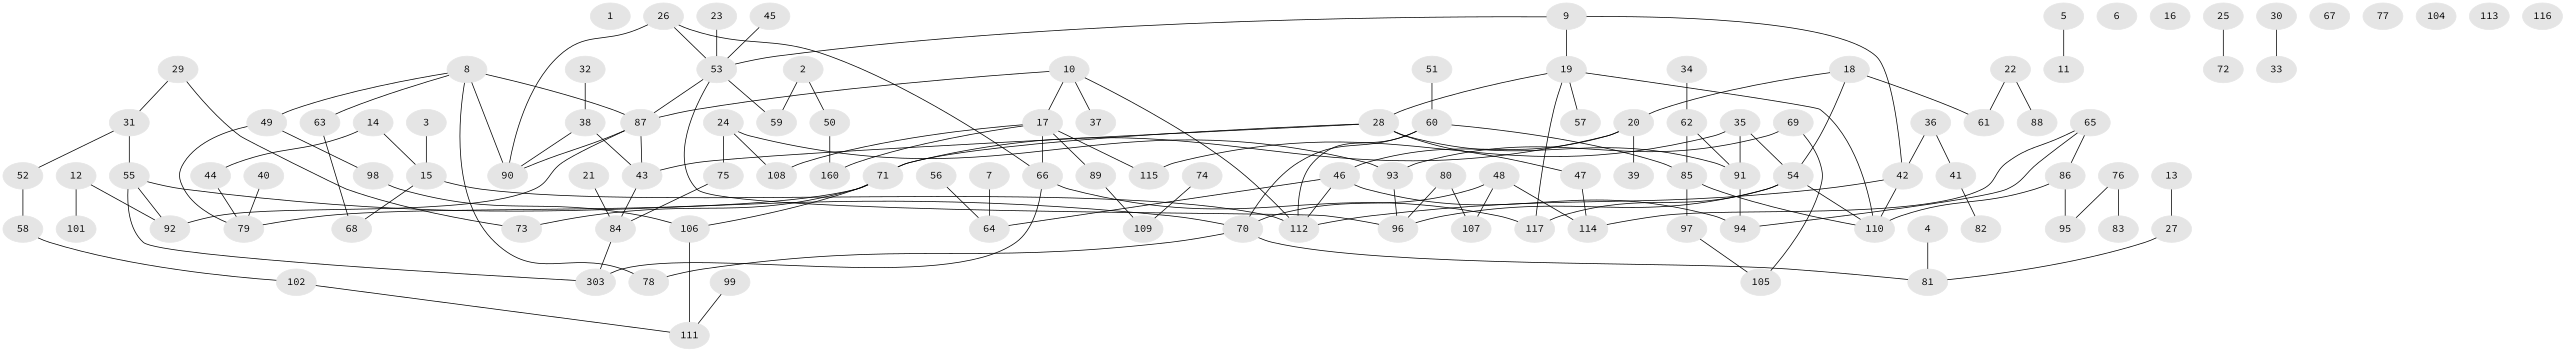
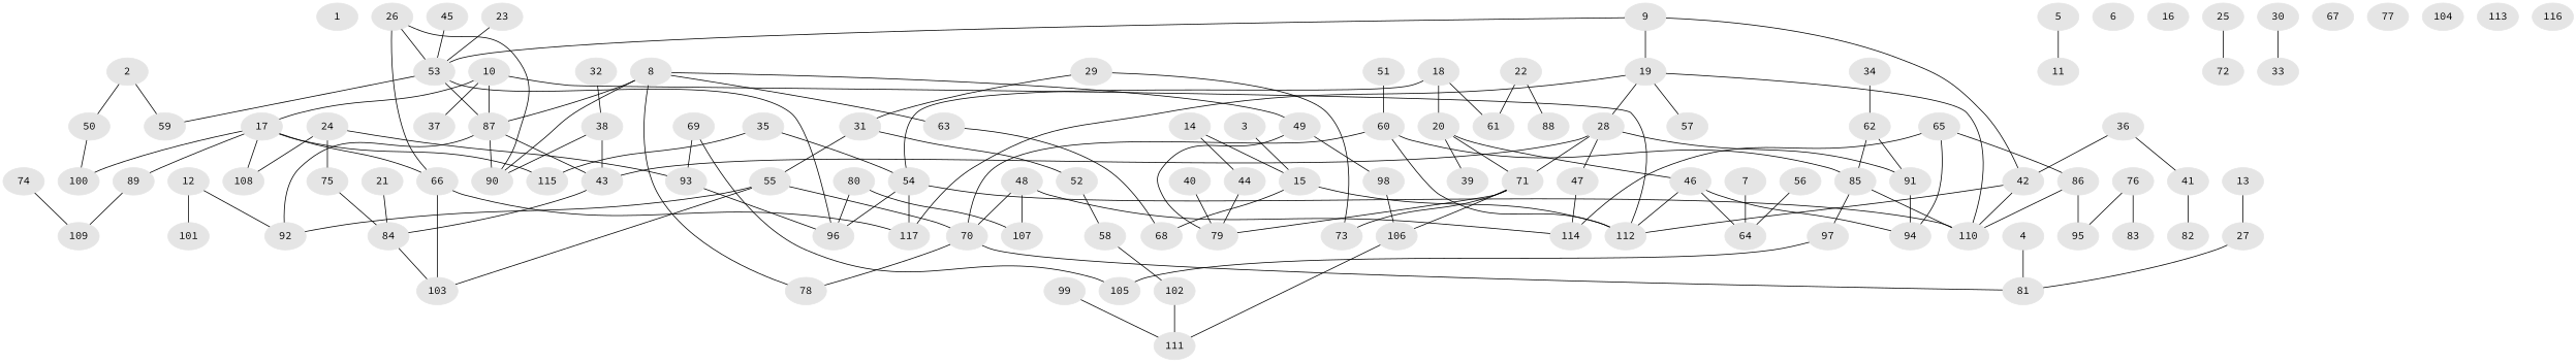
  graph {
    fontname="Source Code Pro"
    node [color=gray90 fontname="Source Code Pro" style=filled]
    edge [fontname="Source Code Pro"]
    1
    2
    50
    59
-   100 [label=160]
+   100
    3
    15
    112
    68
    4
    81
    5
    11
    6
    7
    64
    8
    49
    63
    78
    87
    90
    79
    98
    92
    43
    9
    19
    42
    53
    28
    57
    110
    117
    96
    10
    17
    37
    66
    89
    108
    115
    12
    101
    13
    27
    14
    44
    16
-   103 [label=303]
+   103
    109
    18
    20
    54
    61
    39
    46
    71
    47
    91
    94
    73
    106
    21
    84
    22
    88
    23
    24
    75
    93
    25
    72
    26
    114
    29
    31
    52
    55
    30
    33
    58
    70
    32
    38
    34
    62
    85
    35
    36
    41
    82
    40
    45
    48
    107
    51
    60
    102
    56
    111
    97
    65
    86
    95
    67
    69
    105
    74
    76
    83
    77
    80
    99
    104
    113
    116
    2 -- 50
    2 -- 59
    50 -- 100
    3 -- 15
    15 -- 112
    15 -- 68
    4 -- 81
    5 -- 11
    7 -- 64
    8 -- 49
    8 -- 63
    8 -- 78
    8 -- 87
    8 -- 90
    49 -- 79
    49 -- 98
    63 -- 68
    87 -- 90
    87 -- 92
    87 -- 43
    98 -- 106
    43 -- 84
    9 -- 19
    9 -- 42
    9 -- 53
    19 -- 28
    19 -- 57
    19 -- 110
    19 -- 117
    42 -- 112
    42 -- 110
    53 -- 59
    53 -- 87
    53 -- 96
    28 -- 43
    28 -- 71
    28 -- 47
    28 -- 91
    10 -- 112
    10 -- 87
    10 -- 17
    10 -- 37
    17 -- 100
    17 -- 66
    17 -- 89
    17 -- 108
    17 -- 115
    66 -- 117
    66 -- 103
    89 -- 109
    12 -- 92
    12 -- 101
    13 -- 27
    27 -- 81
    14 -- 15
    14 -- 44
    44 -- 79
    18 -- 20
    18 -- 54
    18 -- 61
    20 -- 39
    20 -- 46
    20 -- 71
    54 -- 110
    54 -- 117
    54 -- 96
    46 -- 112
    46 -- 64
    46 -- 94
    71 -- 79
    71 -- 73
    71 -- 106
    47 -- 114
    91 -- 94
    106 -- 111
    21 -- 84
    84 -- 103
    22 -- 61
    22 -- 88
    23 -- 53
    24 -- 108
    24 -- 75
    24 -- 93
    75 -- 84
    93 -- 96
    25 -- 72
    26 -- 90
    26 -- 53
    26 -- 66
    29 -- 73
    29 -- 31
    31 -- 52
    31 -- 55
    52 -- 58
    55 -- 92
    55 -- 103
    55 -- 70
    30 -- 33
    58 -- 102
    70 -- 81
    70 -- 78
    32 -- 38
    38 -- 90
    38 -- 43
    34 -- 62
    62 -- 91
    62 -- 85
    85 -- 110
    85 -- 97
    35 -- 115
    35 -- 54
-   35 -- 91
    36 -- 42
    36 -- 41
    41 -- 82
    40 -- 79
    45 -- 53
    48 -- 114
    48 -- 70
    48 -- 107
    51 -- 60
    60 -- 112
    60 -- 70
    60 -- 85
    102 -- 111
    56 -- 64
    97 -- 105
    65 -- 94
    65 -- 114
    65 -- 86
    86 -- 110
    86 -- 95
    69 -- 93
    69 -- 105
    74 -- 109
    76 -- 95
    76 -- 83
    80 -- 96
    80 -- 107
    99 -- 111
  }
